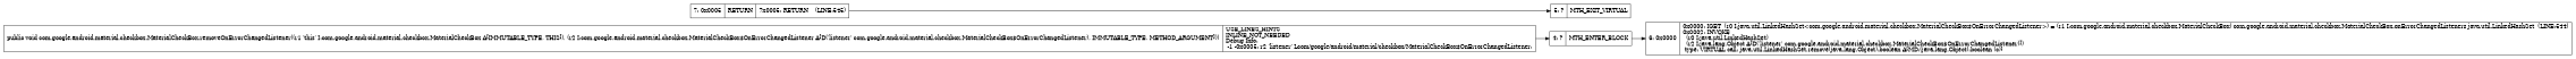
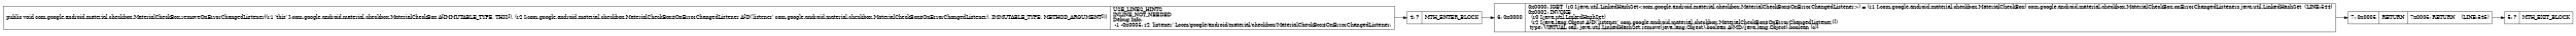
  digraph {
    rankdir=LR
    node [shape=record]
    n1 [label="{4\:\ ?|MTH_ENTER_BLOCK\l}"]
    n2 [label="{6\:\ 0x0000|0x0000: IGET  (r0 I:java.util.LinkedHashSet\<com.google.android.material.checkbox.MaterialCheckBox$OnErrorChangedListener\>) = (r1 I:com.google.android.material.checkbox.MaterialCheckBox) com.google.android.material.checkbox.MaterialCheckBox.onErrorChangedListeners java.util.LinkedHashSet  (LINE:544)\l0x0002: INVOKE  \l  (r0 I:java.util.LinkedHashSet)\l  (r2 I:java.lang.Object A[D('listener' com.google.android.material.checkbox.MaterialCheckBox$OnErrorChangedListener)])\l type: VIRTUAL call: java.util.LinkedHashSet.remove(java.lang.Object):boolean A[MD:(java.lang.Object):boolean (c)]\l}"]
    n3 [label="{7\:\ 0x0005|RETURN\l|7x0005: RETURN    (LINE:545)\l}"]
-   n4 [label="{5\:\ ?|MTH_EXIT_VIRTUAL\l}"]
+   n4 [label="{5\:\ ?|MTH_EXIT_BLOCK\l}"]
    n5 [label="{public void com.google.android.material.checkbox.MaterialCheckBox.removeOnErrorChangedListener((r1 'this' I:com.google.android.material.checkbox.MaterialCheckBox A[IMMUTABLE_TYPE, THIS]), (r2 I:com.google.android.material.checkbox.MaterialCheckBox$OnErrorChangedListener A[D('listener' com.google.android.material.checkbox.MaterialCheckBox$OnErrorChangedListener), IMMUTABLE_TYPE, METHOD_ARGUMENT]))  | USE_LINES_HINTS\lINLINE_NOT_NEEDED\lDebug Info:\l  \-1 \-0x0005: r2 'listener' Lcom\/google\/android\/material\/checkbox\/MaterialCheckBox$OnErrorChangedListener;\l}"]
    n1 -> n2
+   n2 -> n3
    n3 -> n4
    n5 -> n1
  }
